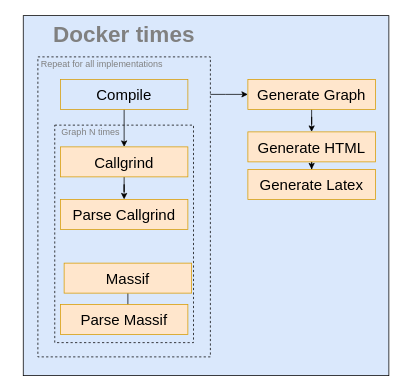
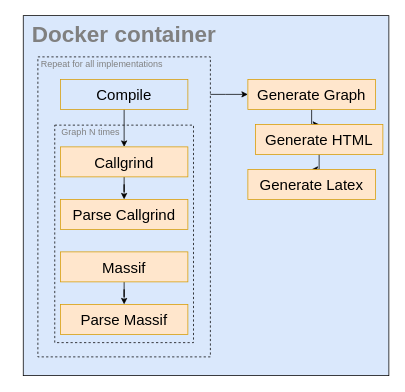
  <mxCell id="0" />
  <mxCell id="1" parent="0" />
  <mxCell id="2" value="" style="rounded=0;whiteSpace=wrap;html=1;fontSize=10;fillColor=#dae8fc;" vertex="1" parent="1"><mxGeometry x="30.5" y="20" width="487.5" height="480" as="geometry" /></mxCell>
  <mxCell id="3" value="" style="rounded=0;whiteSpace=wrap;html=1;dashed=1;fontSize=10;fillColor=#dae8fc;" vertex="1" parent="1"><mxGeometry x="50" y="75" width="230" height="400" as="geometry" /></mxCell>
  <mxCell id="4" value="" style="rounded=0;whiteSpace=wrap;html=1;dashed=1;fontSize=10;fillColor=#dae8fc;" vertex="1" parent="1"><mxGeometry x="72.5" y="166" width="185" height="290" as="geometry" /></mxCell>
- <mxCell id="5" value="Docker times" style="text;html=1;strokeColor=none;fillColor=none;align=center;verticalAlign=middle;whiteSpace=wrap;rounded=0;fontSize=30;fontStyle=1;fontColor=#808080;" vertex="1" parent="1"><mxGeometry x="20" y="35" width="290" height="20" as="geometry" /></mxCell>
+ <mxCell id="5" value="Docker container" style="text;html=1;strokeColor=none;fillColor=none;align=center;verticalAlign=middle;whiteSpace=wrap;rounded=0;fontSize=30;fontStyle=1;fontColor=#808080;" vertex="1" parent="1"><mxGeometry x="20" y="35" width="290" height="20" as="geometry" /></mxCell>
  <mxCell id="6" style="edgeStyle=orthogonalEdgeStyle;rounded=0;orthogonalLoop=1;jettySize=auto;html=1;entryX=0.5;entryY=0;entryDx=0;entryDy=0;fontSize=20;fontColor=#808080;" edge="1" parent="1" source="7" target="9"><mxGeometry relative="1" as="geometry" /></mxCell>
  <mxCell id="7" value="Compile " style="rounded=0;whiteSpace=wrap;html=1;fontSize=20;fillColor=#dae8fc;strokeColor=#d79b00;" vertex="1" parent="1"><mxGeometry x="80" y="105" width="170" height="40" as="geometry" /></mxCell>
  <mxCell id="8" style="edgeStyle=orthogonalEdgeStyle;rounded=0;orthogonalLoop=1;jettySize=auto;html=1;entryX=0.5;entryY=0;entryDx=0;entryDy=0;fontSize=20;fontColor=#808080;" edge="1" parent="1" source="9" target="10"><mxGeometry relative="1" as="geometry" /></mxCell>
  <mxCell id="9" value="Callgrind" style="rounded=0;whiteSpace=wrap;html=1;fontSize=20;fillColor=#ffe6cc;strokeColor=#d79b00;" vertex="1" parent="1"><mxGeometry x="80" y="195" width="170" height="40" as="geometry" /></mxCell>
  <mxCell id="10" value="Parse Callgrind" style="rounded=0;whiteSpace=wrap;html=1;fontSize=20;fillColor=#ffe6cc;strokeColor=#d79b00;" vertex="1" parent="1"><mxGeometry x="80" y="265" width="170" height="40" as="geometry" /></mxCell>
  <mxCell id="11" value="Graph N times " style="text;html=1;align=center;verticalAlign=middle;resizable=0;points=[];autosize=1;fontSize=12;fontColor=#808080;fontStyle=0" vertex="1" parent="1"><mxGeometry x="70" y="166" width="100" height="20" as="geometry" /></mxCell>
  <mxCell id="12" style="edgeStyle=orthogonalEdgeStyle;rounded=0;orthogonalLoop=1;jettySize=auto;html=1;entryX=0.5;entryY=0;entryDx=0;entryDy=0;fontSize=20;fontColor=#808080;" edge="1" parent="1" source="13" target="14"><mxGeometry relative="1" as="geometry" /></mxCell>
- <mxCell id="13" value="Massif" style="rounded=0;whiteSpace=wrap;html=1;fontSize=20;fillColor=#ffe6cc;strokeColor=#d79b00;" vertex="1" parent="1"><mxGeometry x="85" y="350" width="170" height="40" as="geometry" /></mxCell>
+ <mxCell id="13" value="Massif" style="rounded=0;whiteSpace=wrap;html=1;fontSize=20;fillColor=#ffe6cc;strokeColor=#d79b00;" vertex="1" parent="1"><mxGeometry x="80" y="335" width="170" height="40" as="geometry" /></mxCell>
  <mxCell id="14" value="Parse Massif" style="rounded=0;whiteSpace=wrap;html=1;fontSize=20;fillColor=#ffe6cc;strokeColor=#d79b00;" vertex="1" parent="1"><mxGeometry x="80" y="405" width="170" height="40" as="geometry" /></mxCell>
  <mxCell id="15" value="Repeat for all implementations" style="text;html=1;align=center;verticalAlign=middle;resizable=0;points=[];autosize=1;fontSize=12;fontColor=#808080;fontStyle=0" vertex="1" parent="1"><mxGeometry x="45" y="75" width="180" height="20" as="geometry" /></mxCell>
  <mxCell id="16" style="edgeStyle=orthogonalEdgeStyle;rounded=0;orthogonalLoop=1;jettySize=auto;html=1;entryX=0.5;entryY=0;entryDx=0;entryDy=0;fontSize=10;fontColor=#808080;" edge="1" parent="1" source="17" target="19"><mxGeometry relative="1" as="geometry" /></mxCell>
  <mxCell id="17" value="Generate Graph" style="rounded=0;whiteSpace=wrap;html=1;fontSize=20;fillColor=#ffe6cc;strokeColor=#d79b00;" vertex="1" parent="1"><mxGeometry x="330" y="105" width="170" height="40" as="geometry" /></mxCell>
  <mxCell id="18" style="edgeStyle=orthogonalEdgeStyle;rounded=0;orthogonalLoop=1;jettySize=auto;html=1;entryX=0.5;entryY=0;entryDx=0;entryDy=0;fontSize=10;fontColor=#808080;" edge="1" parent="1" source="19" target="20"><mxGeometry relative="1" as="geometry" /></mxCell>
- <mxCell id="19" value="Generate HTML" style="rounded=0;whiteSpace=wrap;html=1;fontSize=20;fillColor=#ffe6cc;strokeColor=#d79b00;" vertex="1" parent="1"><mxGeometry x="330" y="175" width="170" height="40" as="geometry" /></mxCell>
+ <mxCell id="19" value="Generate HTML" style="rounded=0;whiteSpace=wrap;html=1;fontSize=20;fillColor=#ffe6cc;strokeColor=#d79b00;" vertex="1" parent="1"><mxGeometry x="340" y="165" width="170" height="40" as="geometry" /></mxCell>
  <mxCell id="20" value="Generate Latex" style="rounded=0;whiteSpace=wrap;html=1;fontSize=20;fillColor=#ffe6cc;strokeColor=#d79b00;" vertex="1" parent="1"><mxGeometry x="330" y="225" width="170" height="40" as="geometry" /></mxCell>
  <mxCell id="21" style="edgeStyle=orthogonalEdgeStyle;rounded=0;orthogonalLoop=1;jettySize=auto;html=1;entryX=0;entryY=0.5;entryDx=0;entryDy=0;fontSize=10;fontColor=#808080;" edge="1" parent="1" target="17"><mxGeometry relative="1" as="geometry"><mxPoint x="280" y="125" as="sourcePoint" /><mxPoint x="60" y="135" as="targetPoint" /><Array as="points"><mxPoint x="300" y="125" /><mxPoint x="300" y="125" /></Array></mxGeometry></mxCell>
